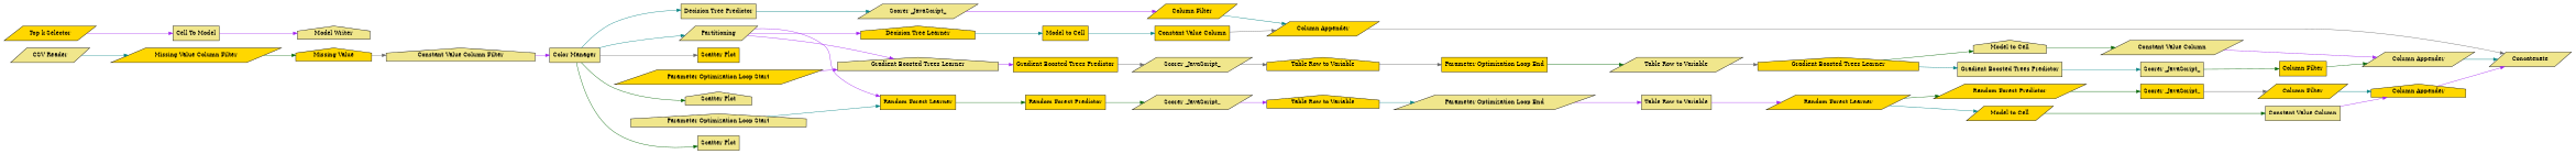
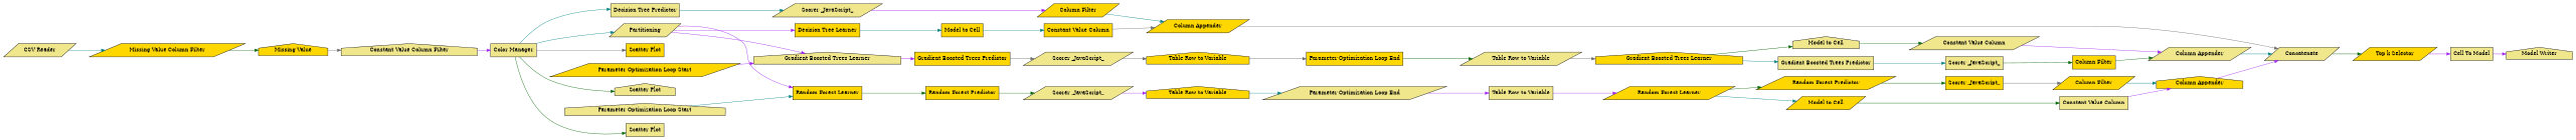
  digraph {
    rankdir=LR
    node [fillcolor=khaki shape=parallelogram style=filled]
    edge [color=purple]
    n1 [label="Constant Value Column Filter" shape=house]
    n2 [label="Color Manager" shape=box]
    n3 [label=Partitioning]
    n4 [label="Scatter Plot" shape=house]
    n5 [label="Scatter Plot" shape=box]
    n6 [fillcolor=gold label="Scatter Plot" shape=box]
    n7 [label="Decision Tree Predictor" shape=box]
    n8 [label="Parameter Optimization Loop End"]
    n9 [label="Table Row to Variable" shape=box]
    n10 [fillcolor=gold label="Random Forest Learner"]
    n11 [label="Scorer _JavaScript_"]
    n12 [fillcolor=gold label="Table Row to Variable" shape=house]
    n13 [label="Parameter Optimization Loop Start" shape=house]
    n14 [fillcolor=gold label="Random Forest Learner" shape=box]
    n15 [fillcolor=gold label="Random Forest Predictor" shape=box]
    n16 [label="Scorer _JavaScript_" shape=box]
    n17 [fillcolor=gold label="Column Filter" shape=box]
    n18 [label="Column Appender"]
    n19 [label="Constant Value Column" shape=box]
    n20 [fillcolor=gold label="Column Appender" shape=house]
    n21 [label=Concatenate]
    n22 [fillcolor=gold label="Missing Value" shape=house]
    n23 [label="Cell To Model" shape=box]
    n24 [label="Model Writer" shape=house]
    n25 [fillcolor=gold label="Top k Selector"]
    n26 [fillcolor=gold label="Model to Cell"]
    n27 [fillcolor=gold label="Random Forest Predictor"]
    n28 [fillcolor=gold label="Scorer _JavaScript_" shape=box]
    n29 [label="Gradient Boosted Trees Learner" shape=house]
-   n30 [fillcolor=gold label="Decision Tree Learner" shape=house]
+   n30 [fillcolor=gold label="Decision Tree Learner" shape=box]
    n31 [fillcolor=gold label="Gradient Boosted Trees Predictor" shape=box]
    n32 [fillcolor=gold label="Model to Cell" shape=box]
    n33 [label="Scorer _JavaScript_"]
    n34 [fillcolor=gold label="Column Filter"]
    n35 [fillcolor=gold label="Column Appender"]
    n36 [fillcolor=gold label="Constant Value Column" shape=box]
    n37 [label="Scorer _JavaScript_"]
    n38 [fillcolor=gold label="Table Row to Variable" shape=house]
    n39 [fillcolor=gold label="Parameter Optimization Loop End" shape=box]
    n40 [fillcolor=gold label="Column Filter"]
    n41 [label="Table Row to Variable"]
    n42 [fillcolor=gold label="Missing Value Column Filter"]
    n43 [fillcolor=gold label="Gradient Boosted Trees Learner" shape=house]
    n44 [label="Gradient Boosted Trees Predictor" shape=box]
    n45 [label="Model to Cell" shape=house]
    n46 [label="CSV Reader"]
    n47 [fillcolor=gold label="Parameter Optimization Loop Start"]
    n48 [label="Constant Value Column"]
    n1 -> n2
    n2 -> n3 [color=teal]
    n2 -> n4 [color=darkgreen]
    n2 -> n5 [color=darkgreen]
    n2 -> n6 [color=gray40]
    n2 -> n7 [color=teal]
    n3 -> n14
    n3 -> n29
    n3 -> n30
    n7 -> n33 [color=teal]
    n8 -> n9
    n9 -> n10
    n10 -> n26 [color=teal]
    n10 -> n27 [color=darkgreen]
    n11 -> n12
    n12 -> n8 [color=teal]
    n13 -> n14 [color=teal]
    n14 -> n15 [color=darkgreen]
    n15 -> n11 [color=darkgreen]
    n16 -> n17 [color=darkgreen]
    n17 -> n18 [color=darkgreen]
    n18 -> n21 [color=teal]
    n19 -> n20
    n20 -> n21
+   n21 -> n25 [color=darkgreen]
    n22 -> n1 [color=gray40]
    n23 -> n24
    n25 -> n23
    n26 -> n19 [color=darkgreen]
    n27 -> n28 [color=darkgreen]
    n28 -> n40 [color=gray40]
    n29 -> n31
    n30 -> n32 [color=teal]
    n31 -> n37 [color=gray40]
    n32 -> n36 [color=teal]
    n33 -> n34
    n34 -> n35 [color=teal]
    n35 -> n21 [color=gray40]
    n36 -> n35 [color=gray40]
    n37 -> n38 [color=gray40]
    n38 -> n39 [color=gray40]
    n39 -> n41 [color=darkgreen]
    n40 -> n20 [color=teal]
    n41 -> n43 [color=gray40]
    n42 -> n22 [color=darkgreen]
    n43 -> n44 [color=teal]
    n43 -> n45 [color=darkgreen]
    n44 -> n16 [color=teal]
    n45 -> n48 [color=darkgreen]
    n46 -> n42 [color=teal]
    n47 -> n29
    n48 -> n18
  }
